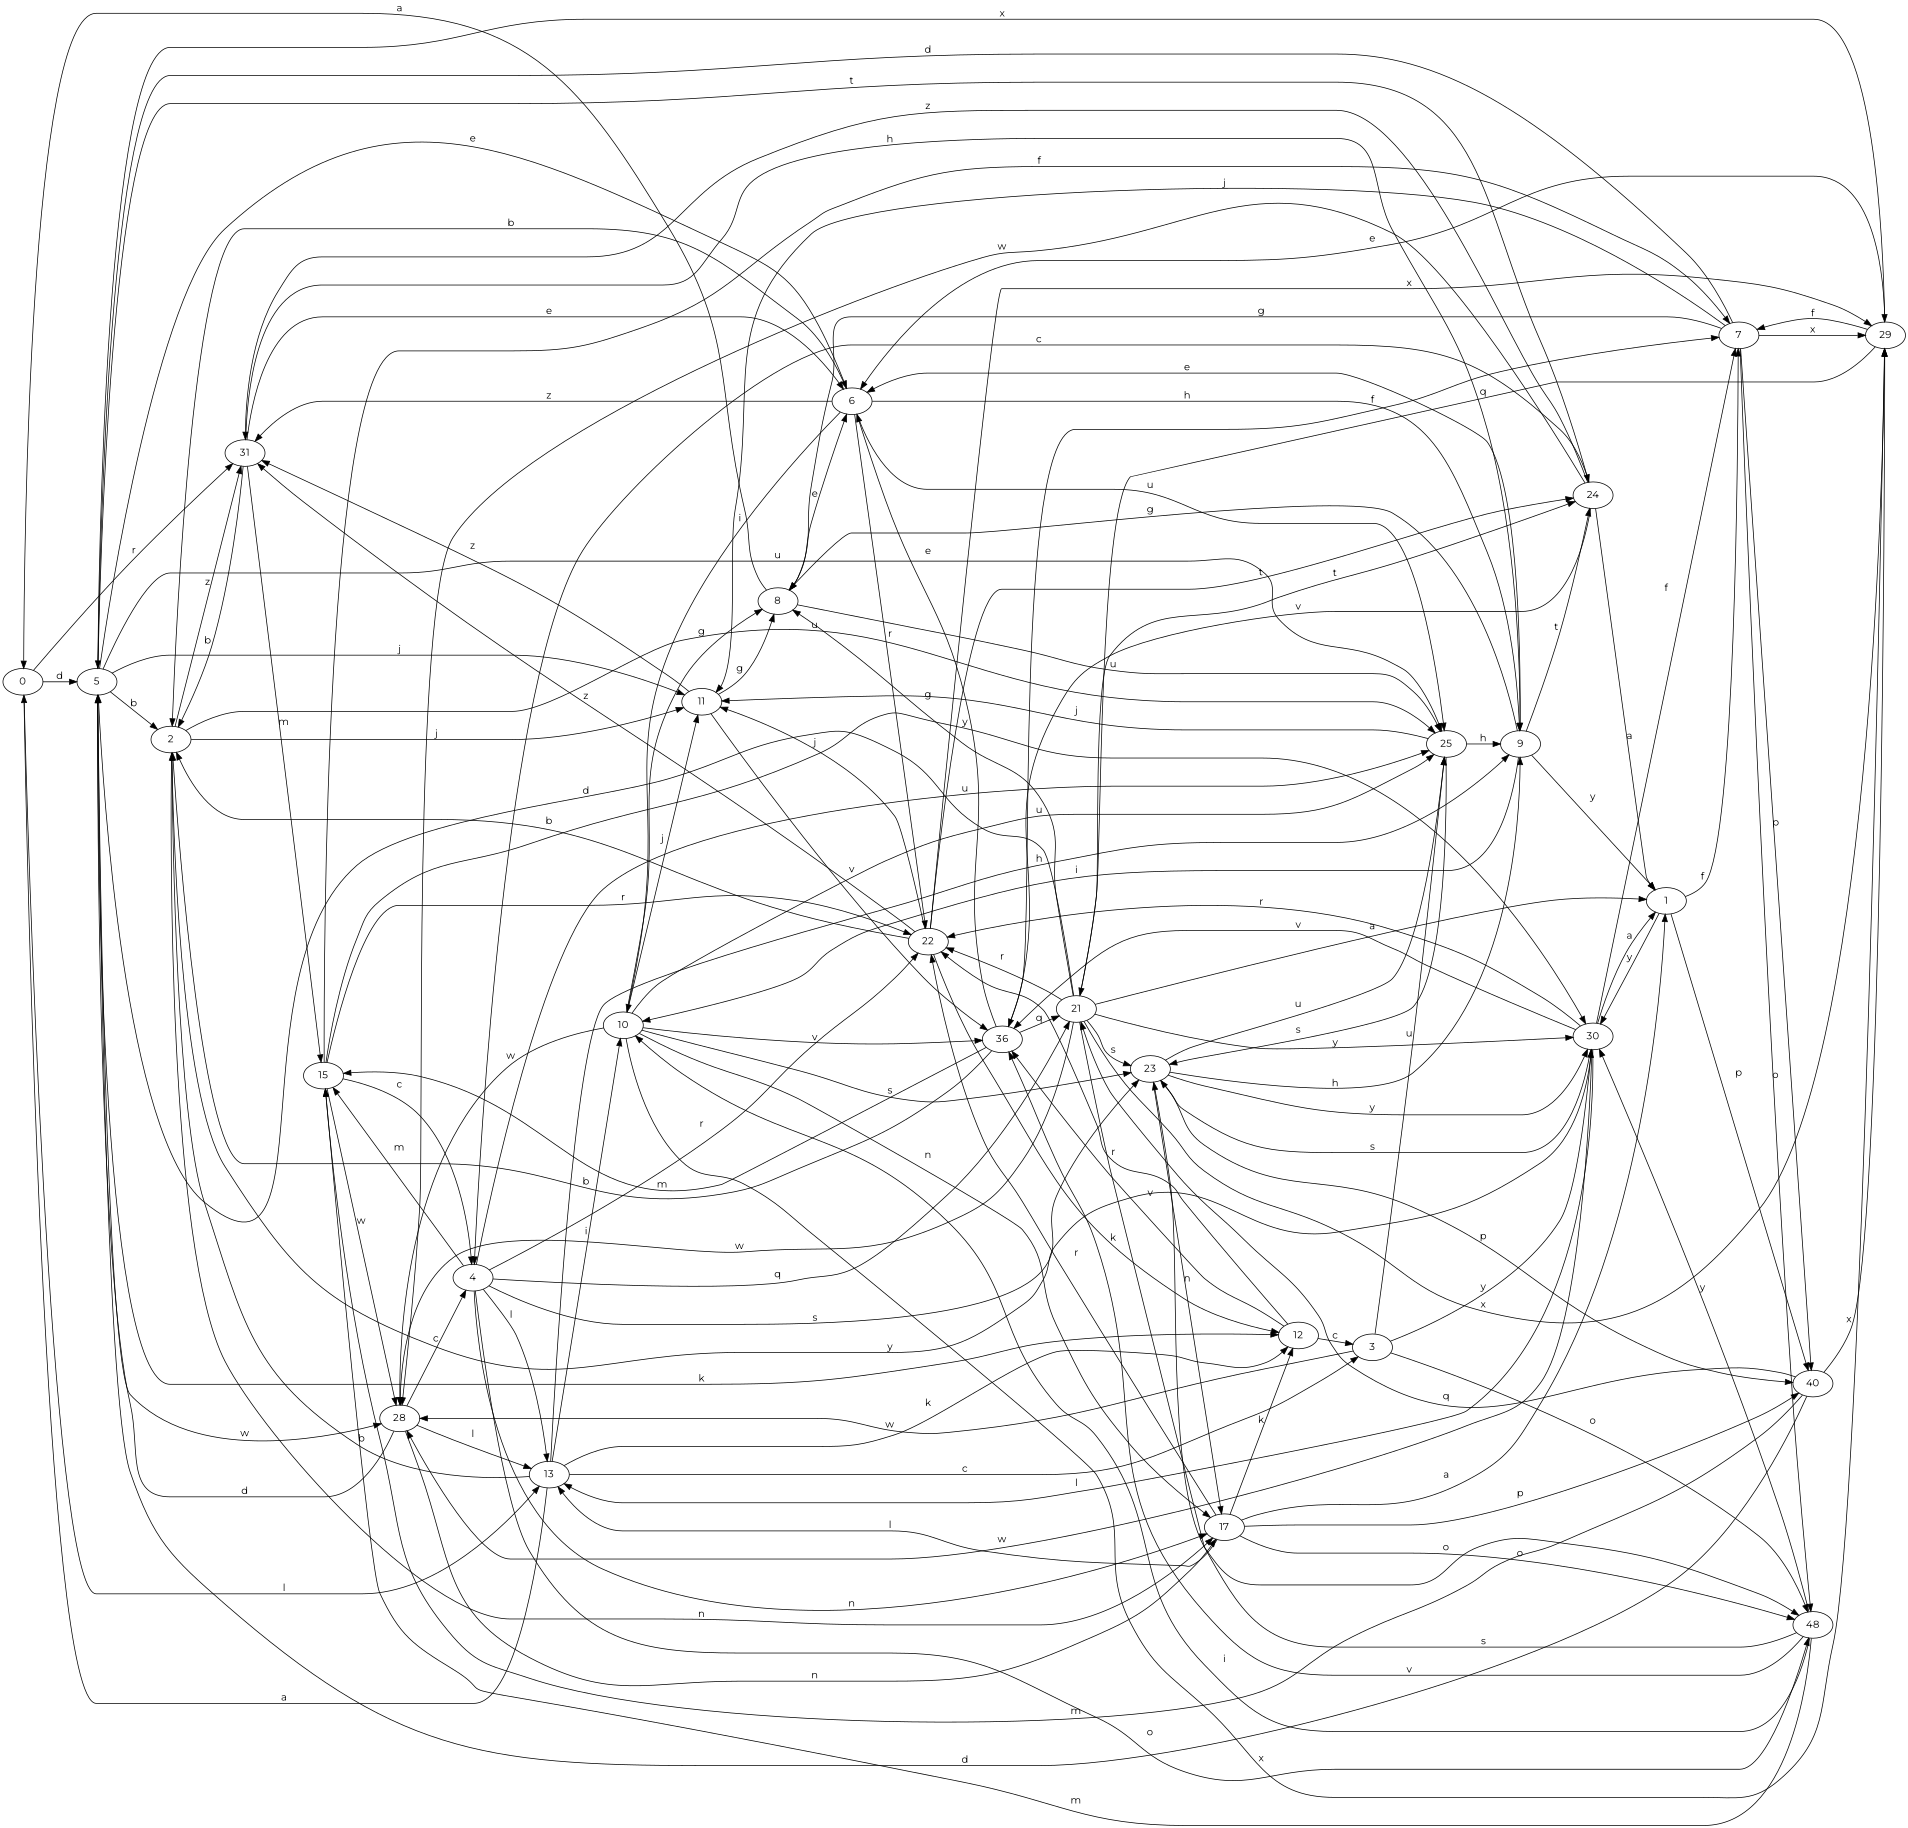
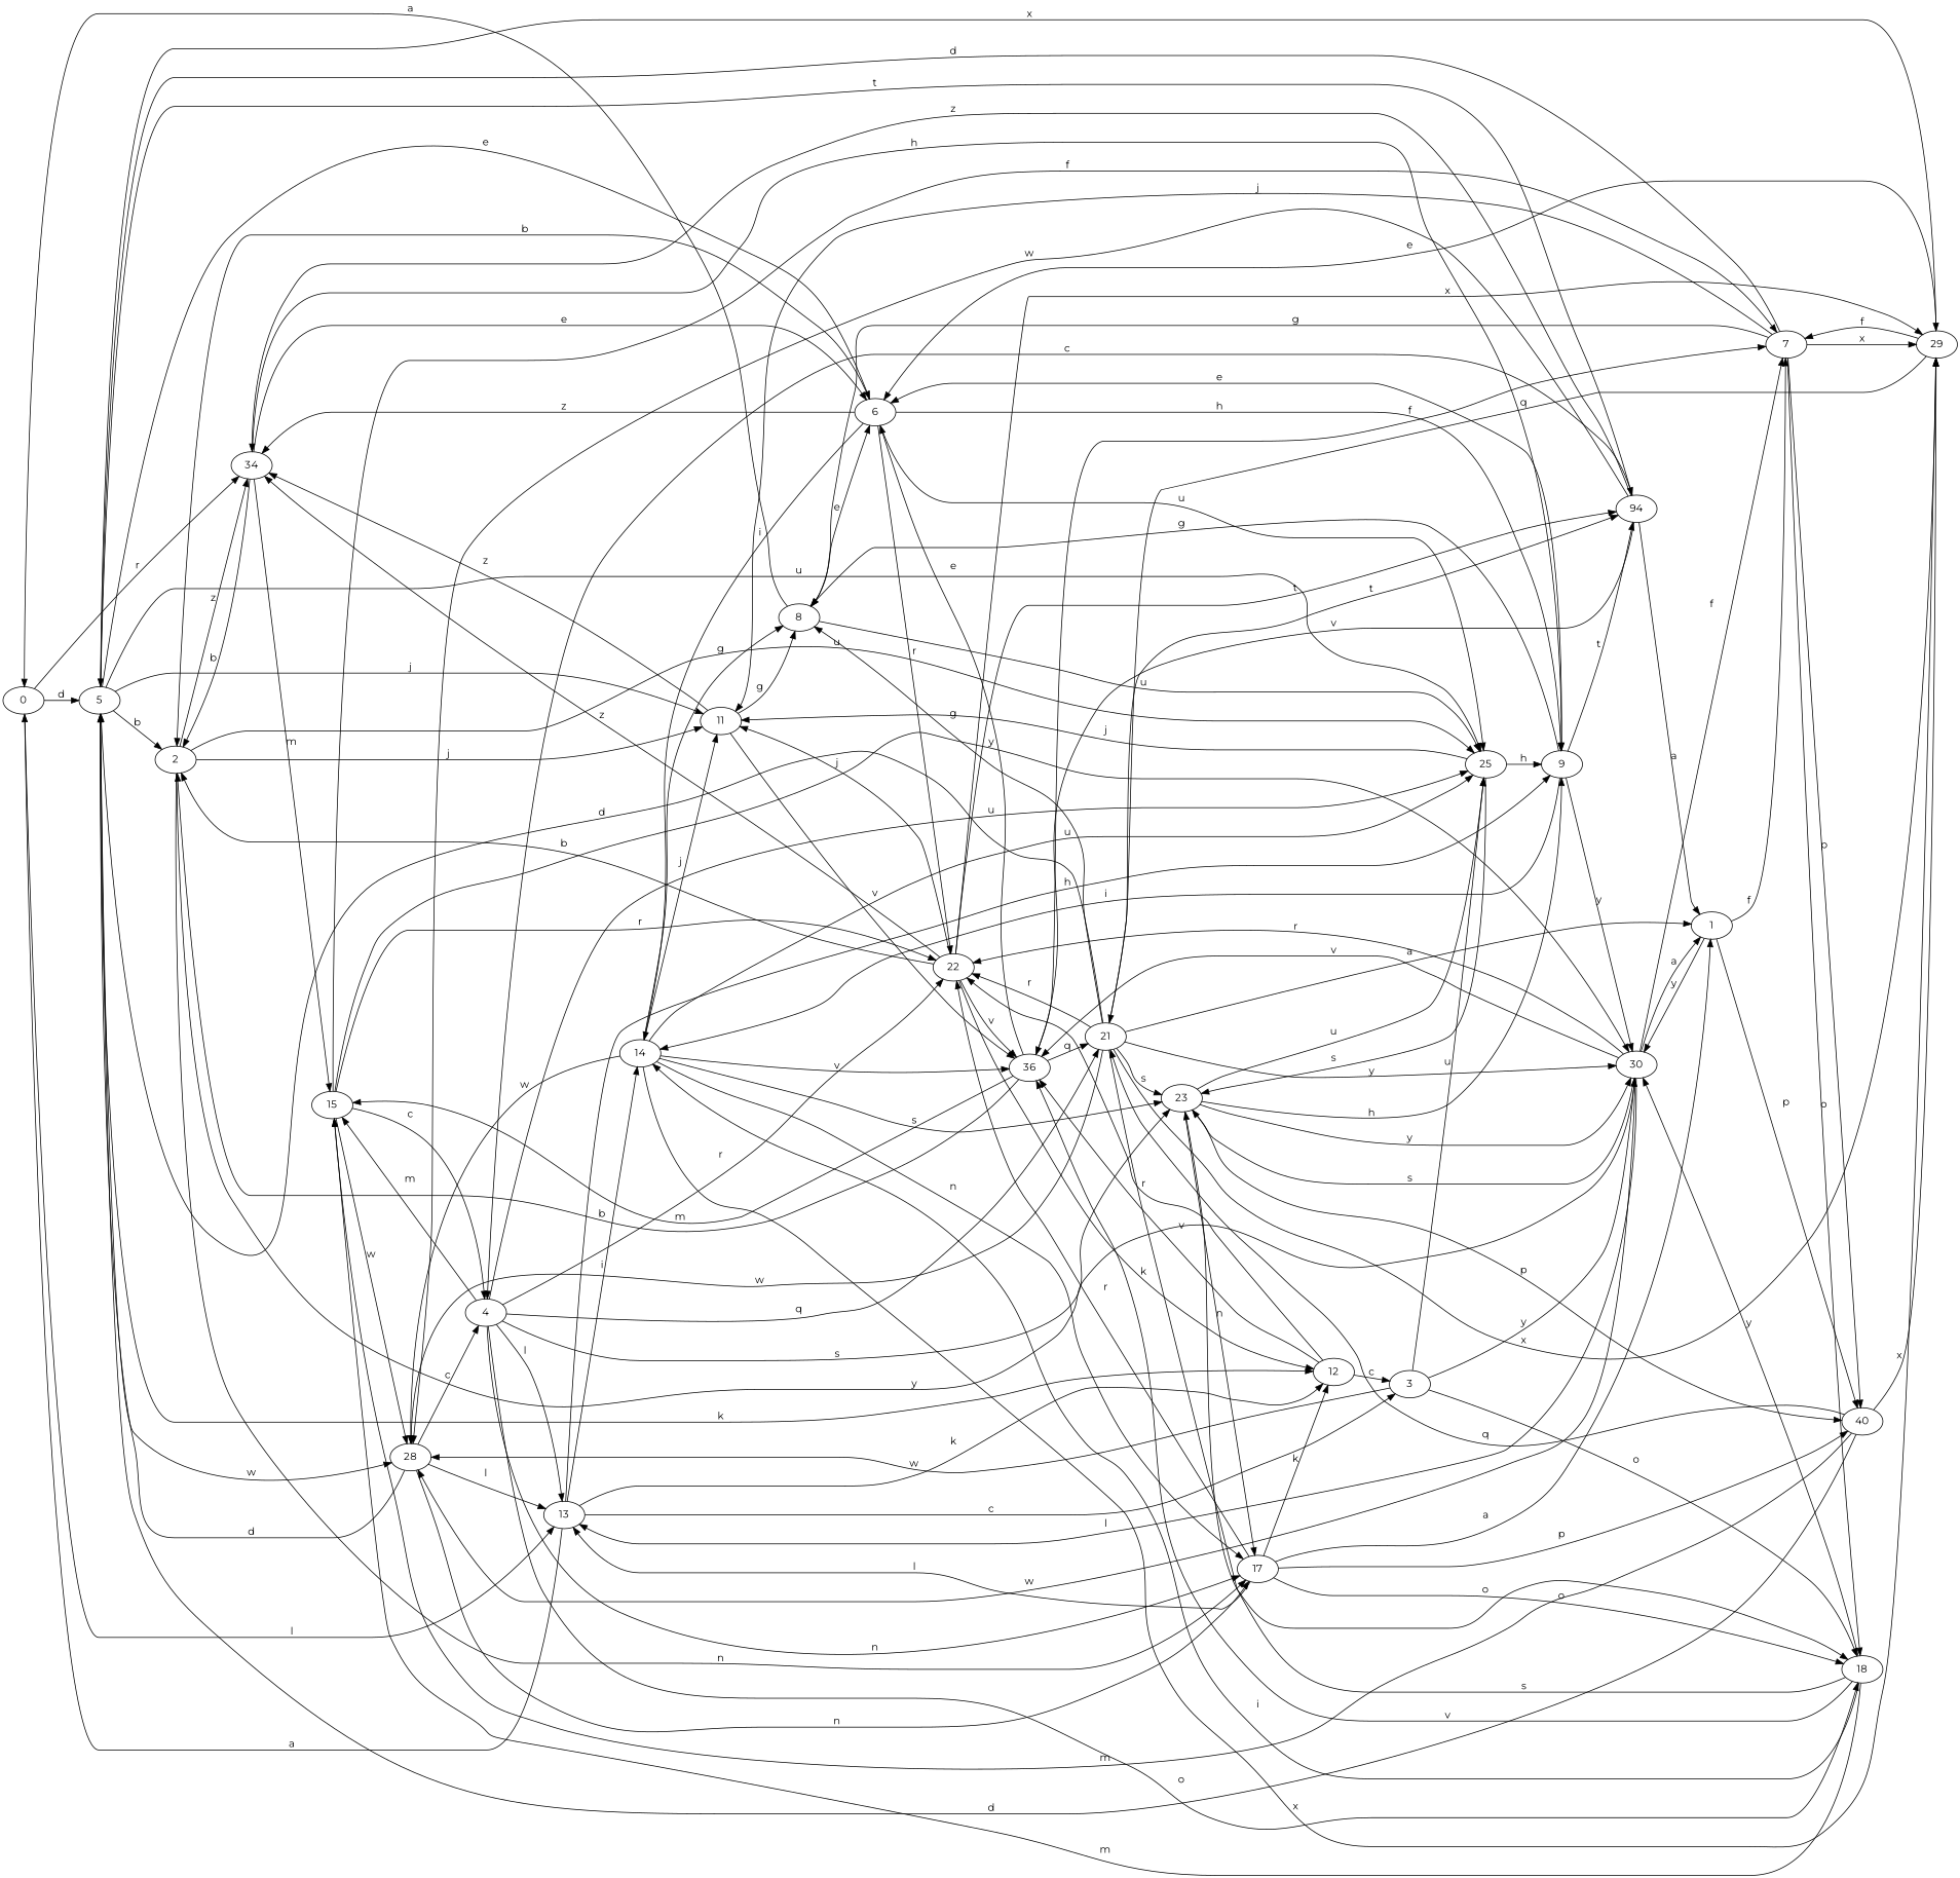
  strict digraph {
    fontname=Montserrat
    rankdir=LR
    node [fontname=Montserrat]
    edge [fontname=Montserrat]
    0
    5
    13
-   31
+   31 [label=34]
    2
    11
    25
    28
    6
    12
-   24
+   24 [label=94]
    29
    3
    9
-   10
+   10 [label=14]
    22
    n17 [label=36]
    1
    7
    n20 [label=40]
    30
-   18 [label=48]
+   18
    8
    15
    21
    23
    17
    4
    0 -> 5 [label=d]
    0 -> 13 [label=l]
    0 -> 31 [label=r]
    5 -> 2 [label=b]
    5 -> 11 [label=j]
    5 -> 25 [label=u]
    5 -> 28 [label=w]
    5 -> 6 [label=e]
    5 -> 12 [label=k]
    5 -> 24 [label=t]
    5 -> 29 [label=x]
    13 -> 0 [label=a]
-   13 -> 2 [label=b]
    13 -> 12 [label=k]
    13 -> 3 [label=c]
    13 -> 9 [label=h]
    13 -> 10 [label=i]
    31 -> 2 [label=b]
    31 -> 6 [label=e]
    31 -> 9 [label=h]
    31 -> 15 [label=m]
    2 -> 31 [label=z]
    2 -> 11 [label=j]
    2 -> 25 [label=u]
    2 -> 30 [label=y]
    2 -> 17 [label=n]
    11 -> 31 [label=z]
    11 -> n17 [label=v]
    11 -> 8 [label=g]
    25 -> 11 [label=j]
    25 -> 9 [label=h]
    25 -> 23 [label=s]
    28 -> 5 [label=d]
    28 -> 13 [label=l]
    28 -> 17 [label=n]
    28 -> 4 [label=c]
    6 -> 31 [label=z]
    6 -> 2 [label=b]
    6 -> 25 [label=u]
    6 -> 9 [label=h]
    6 -> 10 [label=i]
    6 -> 22 [label=r]
    12 -> 3 [label=c]
    12 -> 22 [label=r]
    12 -> n17 [label=v]
    24 -> 31 [label=z]
    24 -> 28 [label=w]
    24 -> n17 [label=v]
    24 -> 1 [label=a]
    24 -> 4 [label=c]
    29 -> 6 [label=e]
    29 -> 7 [label=f]
    29 -> 21 [label=q]
    3 -> 25 [label=u]
    3 -> 28 [label=w]
    3 -> 30 [label=y]
    3 -> 18 [label=o]
    9 -> 6 [label=e]
    9 -> 24 [label=t]
    9 -> 10 [label=i]
-   9 -> 1 [label=y]
+   9 -> 30 [label=y]
    9 -> 8 [label=g]
    10 -> 11 [label=j]
    10 -> 25 [label=u]
    10 -> 28 [label=w]
    10 -> 29 [label=x]
    10 -> n17 [label=v]
    10 -> 8 [label=g]
    10 -> 23 [label=s]
    10 -> 17 [label=n]
    22 -> 31 [label=z]
    22 -> 2 [label=b]
    22 -> 11 [label=j]
    22 -> 12 [label=k]
    22 -> 24 [label=t]
    22 -> 29 [label=x]
+   22 -> n17 [label=v]
    n17 -> 2 [label=b]
    n17 -> 6 [label=e]
    n17 -> 7 [label=f]
    n17 -> 15 [label=m]
    n17 -> 21 [label=q]
    1 -> 7 [label=f]
    1 -> n20 [label=p]
    1 -> 30 [label=y]
    7 -> 5 [label=d]
    7 -> 11 [label=j]
    7 -> 29 [label=x]
    7 -> n20 [label=p]
    7 -> 18 [label=o]
    7 -> 8 [label=g]
    n20 -> 5 [label=d]
    n20 -> 29 [label=x]
    n20 -> 15 [label=m]
    n20 -> 21 [label=q]
    30 -> 13 [label=l]
    30 -> 28 [label=w]
    30 -> 22 [label=r]
    30 -> n17 [label=v]
    30 -> 1 [label=a]
    30 -> 7 [label=f]
    30 -> 23 [label=s]
    18 -> 10 [label=i]
    18 -> n17 [label=v]
    18 -> 30 [label=y]
    18 -> 15 [label=m]
    18 -> 23 [label=s]
    8 -> 0 [label=a]
    8 -> 25 [label=u]
    8 -> 6 [label=e]
    15 -> 28 [label=w]
    15 -> 22 [label=r]
    15 -> 7 [label=f]
    15 -> 30 [label=y]
    15 -> 4 [label=c]
    21 -> 5 [label=d]
    21 -> 28 [label=w]
    21 -> 24 [label=t]
    21 -> 29 [label=x]
    21 -> 22 [label=r]
    21 -> 1 [label=a]
    21 -> 30 [label=y]
    21 -> 18 [label=o]
    21 -> 8 [label=g]
    21 -> 23 [label=s]
    23 -> 25 [label=u]
    23 -> 9 [label=h]
    23 -> n20 [label=p]
    23 -> 30 [label=y]
    23 -> 17 [label=n]
    17 -> 13 [label=l]
    17 -> 12 [label=k]
    17 -> 22 [label=r]
    17 -> 1 [label=a]
    17 -> n20 [label=p]
    17 -> 18 [label=o]
    4 -> 13 [label=l]
    4 -> 25 [label=u]
    4 -> 22 [label=r]
    4 -> 18 [label=o]
    4 -> 15 [label=m]
    4 -> 21 [label=q]
    4 -> 23 [label=s]
    4 -> 17 [label=n]
  }
